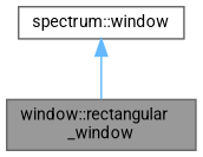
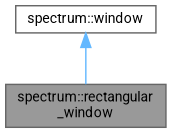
  digraph {
    fontname=Roboto
    node [color=gray40 fontname=Roboto fontsize=10 shape=box style=filled]
-   n1 [fillcolor=grey60 fontcolor=black height=0.2 label="window::rectangular\l_window" width=0.4]
+   n1 [fillcolor=grey60 fontcolor=black height=0.2 label="spectrum::rectangular\l_window" width=0.4]
    n2 [fillcolor=white height=0.2 label="spectrum::window" width=0.4]
    n2 -> n1 [color=steelblue1 dir=back fontname=Roboto fontsize=10 labelfontname=Helvetica labelfontsize=10 style=solid]
  }
